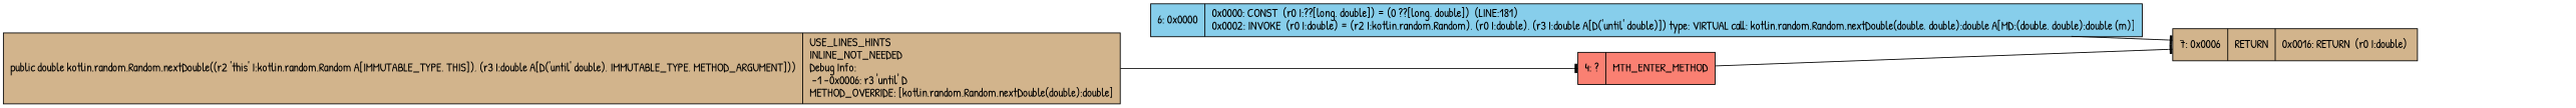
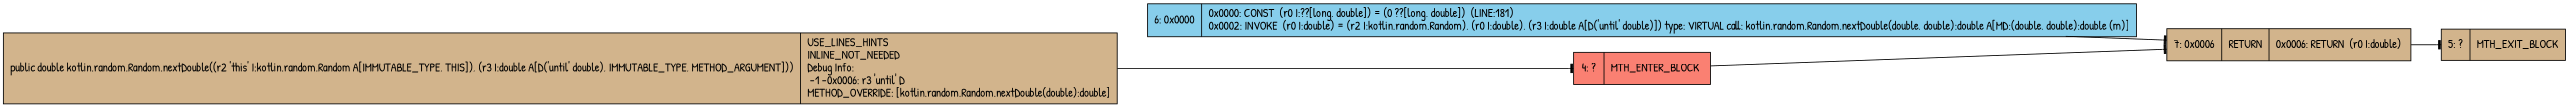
  digraph {
    fontname="Patrick Hand"
    rankdir=LR
    node [fillcolor=tan fontname="Patrick Hand" shape=record style=filled]
    edge [arrowhead=tee fontname="Patrick Hand"]
-   n1 [fillcolor=salmon label="{4\:\ ?|MTH_ENTER_METHOD\l}"]
-   n2 [label="{7\:\ 0x0006|RETURN\l|0x0016: RETURN  (r0 I:double) \l}"]
+   n1 [fillcolor=salmon label="{4\:\ ?|MTH_ENTER_BLOCK\l}"]
+   n2 [label="{7\:\ 0x0006|RETURN\l|0x0006: RETURN  (r0 I:double) \l}"]
    n3 [fillcolor=skyblue label="{6\:\ 0x0000|0x0000: CONST  (r0 I:??[long, double]) = (0 ??[long, double])  (LINE:181)\l0x0002: INVOKE  (r0 I:double) = (r2 I:kotlin.random.Random), (r0 I:double), (r3 I:double A[D('until' double)]) type: VIRTUAL call: kotlin.random.Random.nextDouble(double, double):double A[MD:(double, double):double (m)]\l}"]
+   n4 [label="{5\:\ ?|MTH_EXIT_BLOCK\l}"]
    n5 [label="{public double kotlin.random.Random.nextDouble((r2 'this' I:kotlin.random.Random A[IMMUTABLE_TYPE, THIS]), (r3 I:double A[D('until' double), IMMUTABLE_TYPE, METHOD_ARGUMENT]))  | USE_LINES_HINTS\lINLINE_NOT_NEEDED\lDebug Info:\l  \-1 \-0x0006: r3 'until' D\lMETHOD_OVERRIDE: [kotlin.random.Random.nextDouble(double):double]\l}"]
    n1 -> n2
+   n2 -> n4
    n3 -> n2
    n5 -> n1
  }
